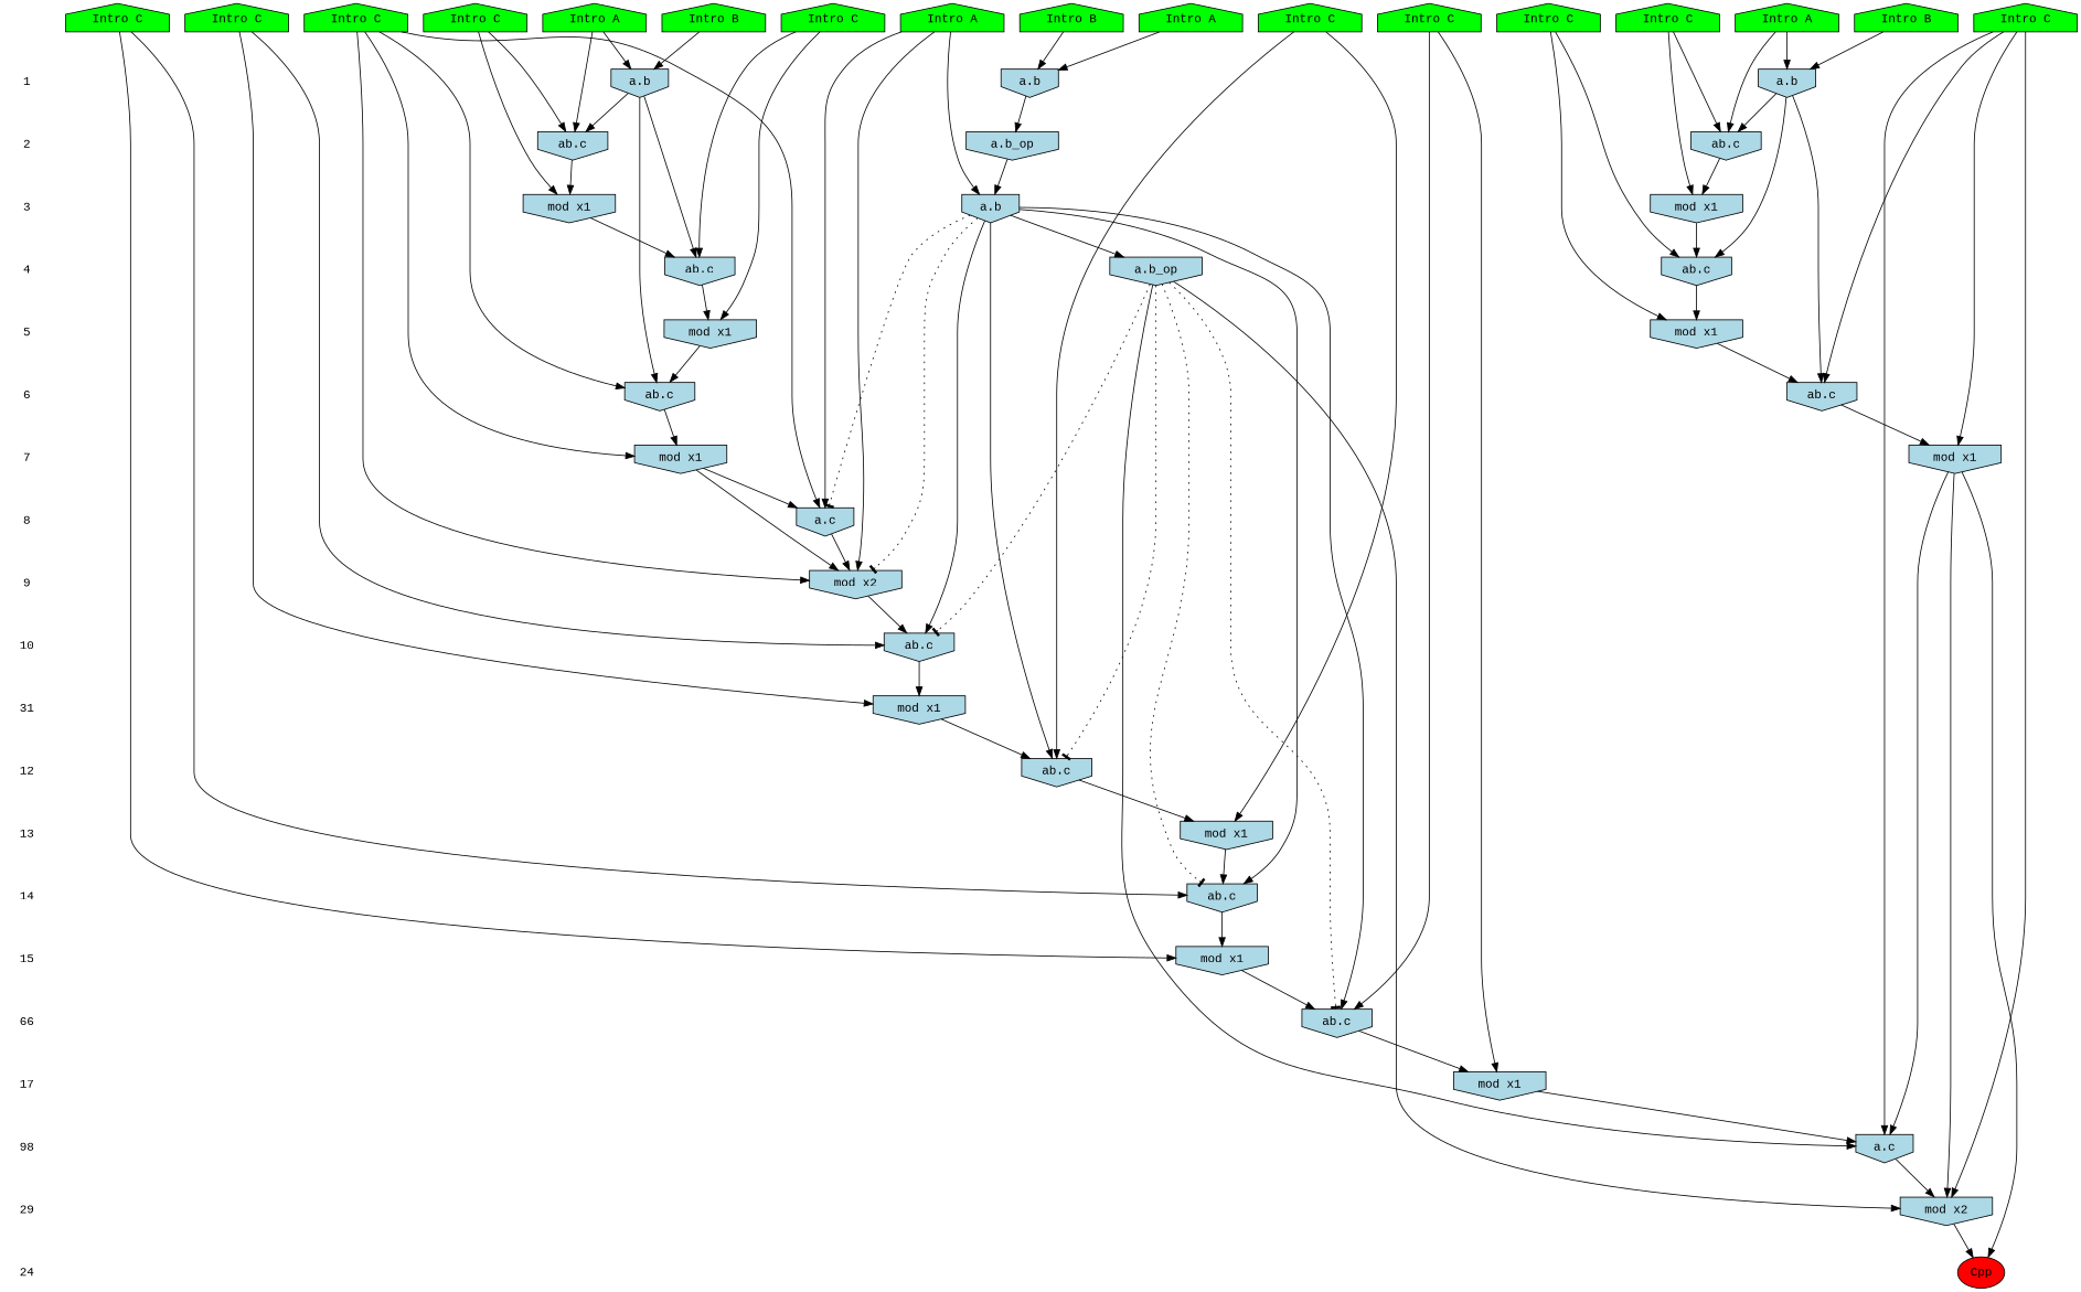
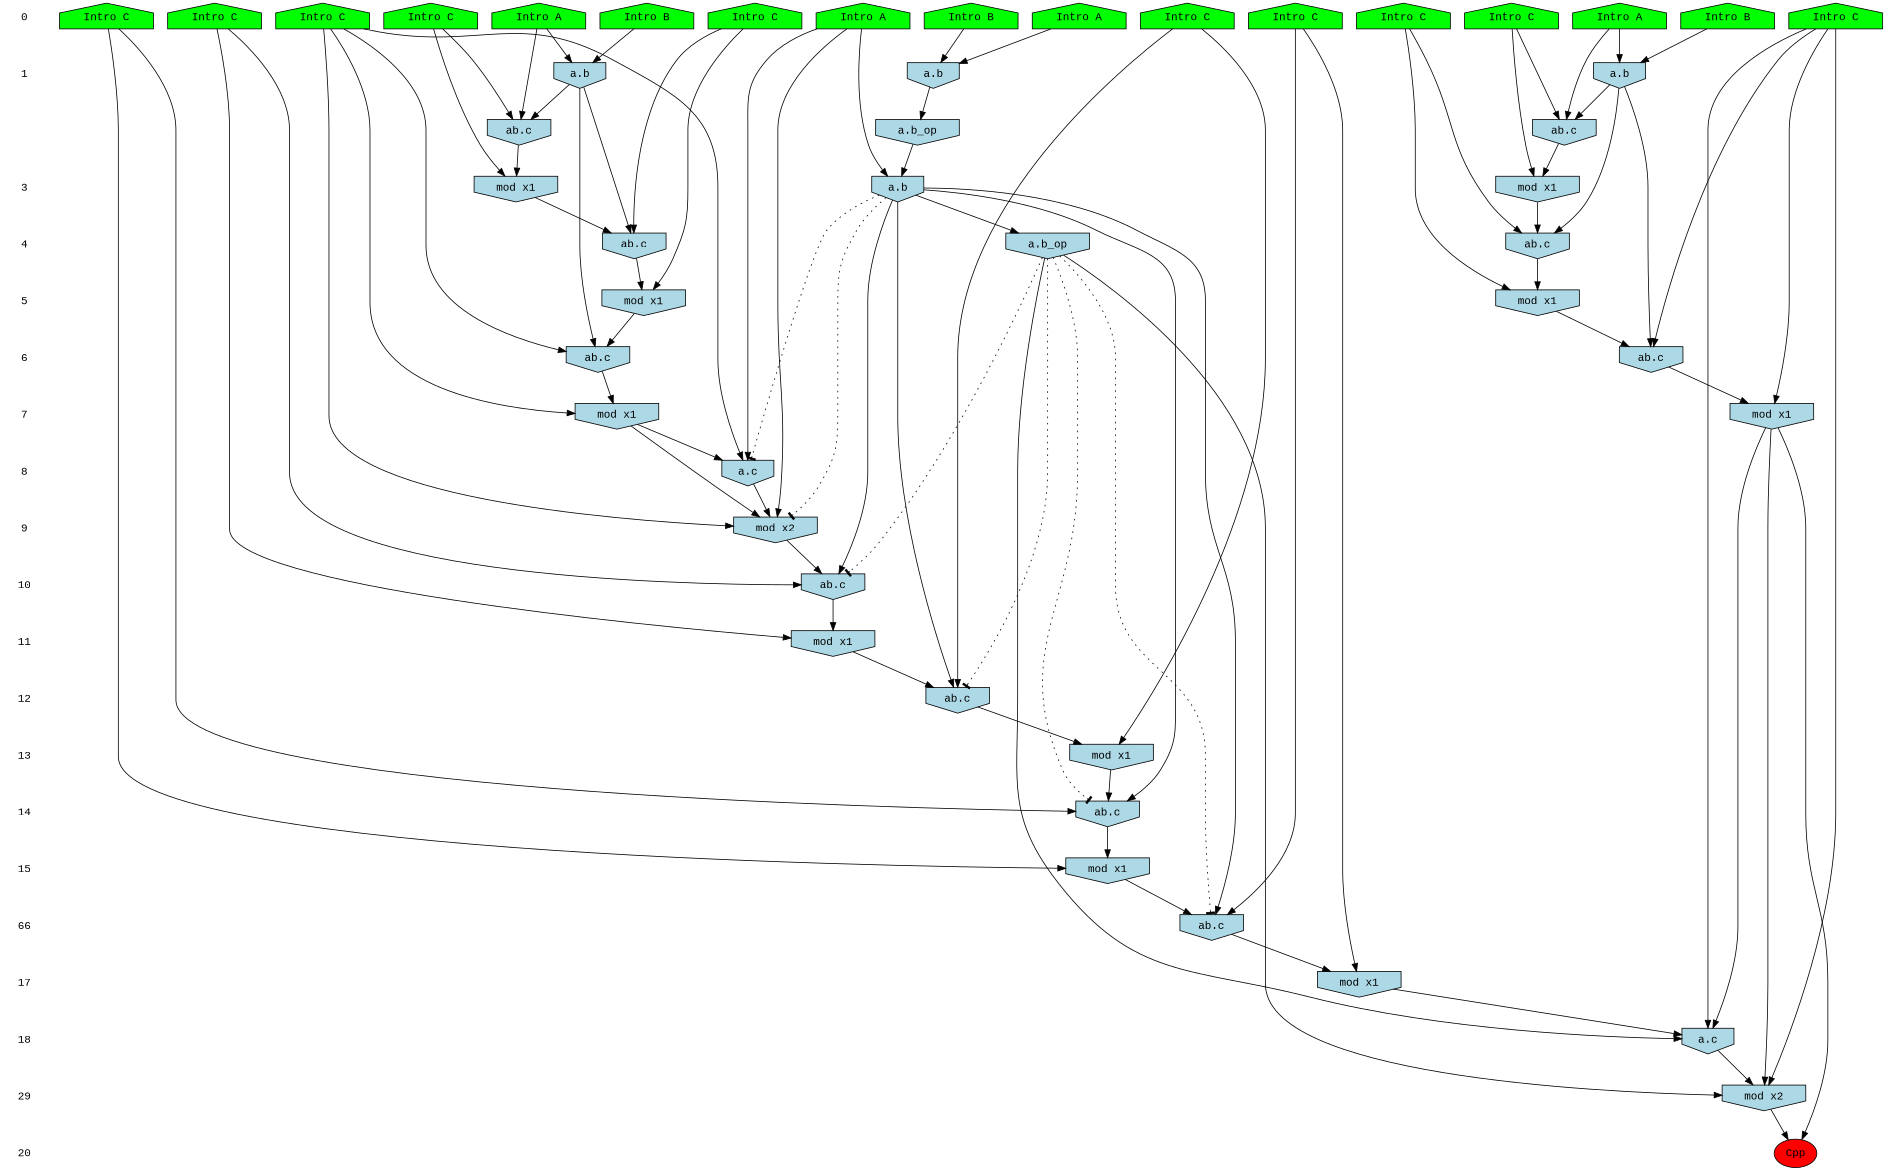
  digraph {
    fontname="Liberation Mono"
    ranksep=.5
    node [fontname="Liberation Mono" shape=invhouse fillcolor=lightblue style=filled]
    edge [fontname="Liberation Mono"]
+   0 [shape=plaintext fillcolor="" style=""]
    n2 [fillcolor=green label="Intro A" shape=house]
    n3 [fillcolor=green label="Intro A" shape=house]
    n4 [fillcolor=green label="Intro B" shape=house]
    n5 [fillcolor=green label="Intro B" shape=house]
    n6 [fillcolor=green label="Intro B" shape=house]
    n7 [fillcolor=green label="Intro A" shape=house]
    n8 [fillcolor=green label="Intro A" shape=house]
    n9 [fillcolor=green label="Intro C" shape=house]
    n10 [fillcolor=green label="Intro C" shape=house]
    n11 [fillcolor=green label="Intro C" shape=house]
    n12 [fillcolor=green label="Intro C" shape=house]
    n13 [fillcolor=green label="Intro C" shape=house]
    n14 [fillcolor=green label="Intro C" shape=house]
    n15 [fillcolor=green label="Intro C" shape=house]
    n16 [fillcolor=green label="Intro C" shape=house]
    n17 [fillcolor=green label="Intro C" shape=house]
    n18 [fillcolor=green label="Intro C" shape=house]
    1 [shape=plaintext fillcolor="" style=""]
    n20 [label="a.b"]
    n21 [label="a.b"]
    n22 [label="a.b"]
-   2 [shape=plaintext fillcolor="" style=""]
    n24 [label="ab.c"]
    n25 [label="a.b_op"]
    n26 [label="ab.c"]
    3 [shape=plaintext fillcolor="" style=""]
    n28 [label="mod x1"]
    n29 [label="a.b"]
    n30 [label="mod x1"]
    4 [shape=plaintext fillcolor="" style=""]
    n32 [label="ab.c"]
    n33 [label="ab.c"]
    n34 [label="a.b_op"]
    5 [shape=plaintext fillcolor="" style=""]
    n36 [label="mod x1"]
    n37 [label="mod x1"]
    6 [shape=plaintext fillcolor="" style=""]
    n39 [label="ab.c"]
    n40 [label="ab.c"]
    7 [shape=plaintext fillcolor="" style=""]
    n42 [label="mod x1"]
    n43 [label="mod x1"]
    8 [shape=plaintext fillcolor="" style=""]
    n45 [label="a.c"]
    9 [shape=plaintext fillcolor="" style=""]
    n47 [label="mod x2"]
    10 [shape=plaintext fillcolor="" style=""]
    n49 [label="ab.c"]
-   11 [shape=plaintext label=31 fillcolor="" style=""]
+   11 [shape=plaintext fillcolor="" style=""]
    n51 [label="mod x1"]
    12 [shape=plaintext fillcolor="" style=""]
    n53 [label="ab.c"]
    13 [shape=plaintext fillcolor="" style=""]
    n55 [label="mod x1"]
    14 [shape=plaintext fillcolor="" style=""]
    n57 [label="ab.c"]
    15 [shape=plaintext fillcolor="" style=""]
    n59 [label="mod x1"]
    n60 [label=66 shape=plaintext fillcolor="" style=""]
    n61 [label="ab.c"]
    17 [shape=plaintext fillcolor="" style=""]
    n63 [label="mod x1"]
-   18 [shape=plaintext label=98 fillcolor="" style=""]
+   18 [shape=plaintext fillcolor="" style=""]
    n65 [label="a.c"]
    n66 [label=29 shape=plaintext fillcolor="" style=""]
    n67 [label="mod x2"]
-   20 [shape=plaintext label=24 fillcolor="" style=""]
+   20 [shape=plaintext fillcolor="" style=""]
    n69 [fillcolor=red label=Cpp shape=""]
    subgraph sub_1 {
      rank=same
+     0
      n2
      n3
      n4
      n5
      n6
      n7
      n8
      n9
      n10
      n11
      n12
      n13
      n14
      n15
      n16
      n17
      n18
    }
    subgraph sub_2 {
      rank=same
      1
      n20
      n21
      n22
    }
    subgraph sub_3 {
      rank=same
-     2
      n24
      n25
      n26
    }
    subgraph sub_4 {
      rank=same
      3
      n28
      n29
      n30
    }
    subgraph sub_5 {
      rank=same
      4
      n32
      n33
      n34
    }
    subgraph sub_6 {
      rank=same
      5
      n36
      n37
    }
    subgraph sub_7 {
      rank=same
      6
      n39
      n40
    }
    subgraph sub_8 {
      rank=same
      7
      n42
      n43
    }
    subgraph sub_9 {
      rank=same
      8
      n45
    }
    subgraph sub_10 {
      rank=same
      9
      n47
    }
    subgraph sub_11 {
      rank=same
      10
      n49
    }
    subgraph sub_12 {
      rank=same
      11
      n51
    }
    subgraph sub_13 {
      rank=same
      12
      n53
    }
    subgraph sub_14 {
      rank=same
      13
      n55
    }
    subgraph sub_15 {
      rank=same
      14
      n57
    }
    subgraph sub_16 {
      rank=same
      15
      n59
    }
    subgraph sub_17 {
      rank=same
      n60
      n61
    }
    subgraph sub_18 {
      rank=same
      17
      n63
    }
    subgraph sub_19 {
      rank=same
      18
      n65
    }
    subgraph sub_20 {
      rank=same
      n66
      n67
    }
    subgraph sub_21 {
      rank=same
      20
      n69
    }
+   0 -> 1 [style=invis]
    n2 -> n29
    n2 -> n45
    n2 -> n47
    n3 -> n21
    n4 -> n22
    n5 -> n21
    n6 -> n20
    n7 -> n22
    n7 -> n26
    n8 -> n20
    n8 -> n24
    n9 -> n33
    n9 -> n37
    n10 -> n49
    n10 -> n51
    n11 -> n53
    n11 -> n55
    n12 -> n61
    n12 -> n63
    n13 -> n24
    n13 -> n28
    n14 -> n57
    n14 -> n59
    n15 -> n40
    n15 -> n43
    n15 -> n65
    n15 -> n67
    n16 -> n26
    n16 -> n30
    n17 -> n32
    n17 -> n36
    n18 -> n39
    n18 -> n42
    n18 -> n45
    n18 -> n47
-   1 -> 2 [style=invis]
    n20 -> n24
    n20 -> n32
    n20 -> n39
    n21 -> n25
    n22 -> n26
    n22 -> n33
    n22 -> n40
-   2 -> 3 [style=invis]
    n24 -> n28
    n25 -> n29
    n26 -> n30
    3 -> 4 [style=invis]
    n28 -> n32
    n29 -> n34
    n29 -> n45 [arrowhead=tee style=dotted]
    n29 -> n47 [arrowhead=tee style=dotted]
    n29 -> n49
    n29 -> n53
    n29 -> n57
    n29 -> n61
    n30 -> n33
    4 -> 5 [style=invis]
    n32 -> n36
    n33 -> n37
    n34 -> n49 [arrowhead=tee style=dotted]
    n34 -> n53 [arrowhead=tee style=dotted]
    n34 -> n57 [arrowhead=tee style=dotted]
    n34 -> n61 [arrowhead=tee style=dotted]
    n34 -> n65
    n34 -> n67
    5 -> 6 [style=invis]
    n36 -> n39
    n37 -> n40
    6 -> 7 [style=invis]
    n39 -> n42
    n40 -> n43
    7 -> 8 [style=invis]
    n42 -> n45
    n42 -> n47
    n43 -> n65
    n43 -> n67
    n43 -> n69
    8 -> 9 [style=invis]
    n45 -> n47
    9 -> 10 [style=invis]
    n47 -> n49
    10 -> 11 [style=invis]
    n49 -> n51
    11 -> 12 [style=invis]
    n51 -> n53
    12 -> 13 [style=invis]
    n53 -> n55
    13 -> 14 [style=invis]
    n55 -> n57
    14 -> 15 [style=invis]
    n57 -> n59
    15 -> n60 [style=invis]
    n59 -> n61
    n60 -> 17 [style=invis]
    n61 -> n63
    17 -> 18 [style=invis]
    n63 -> n65
    18 -> n66 [style=invis]
    n65 -> n67
    n66 -> 20 [style=invis]
    n67 -> n69
  }
